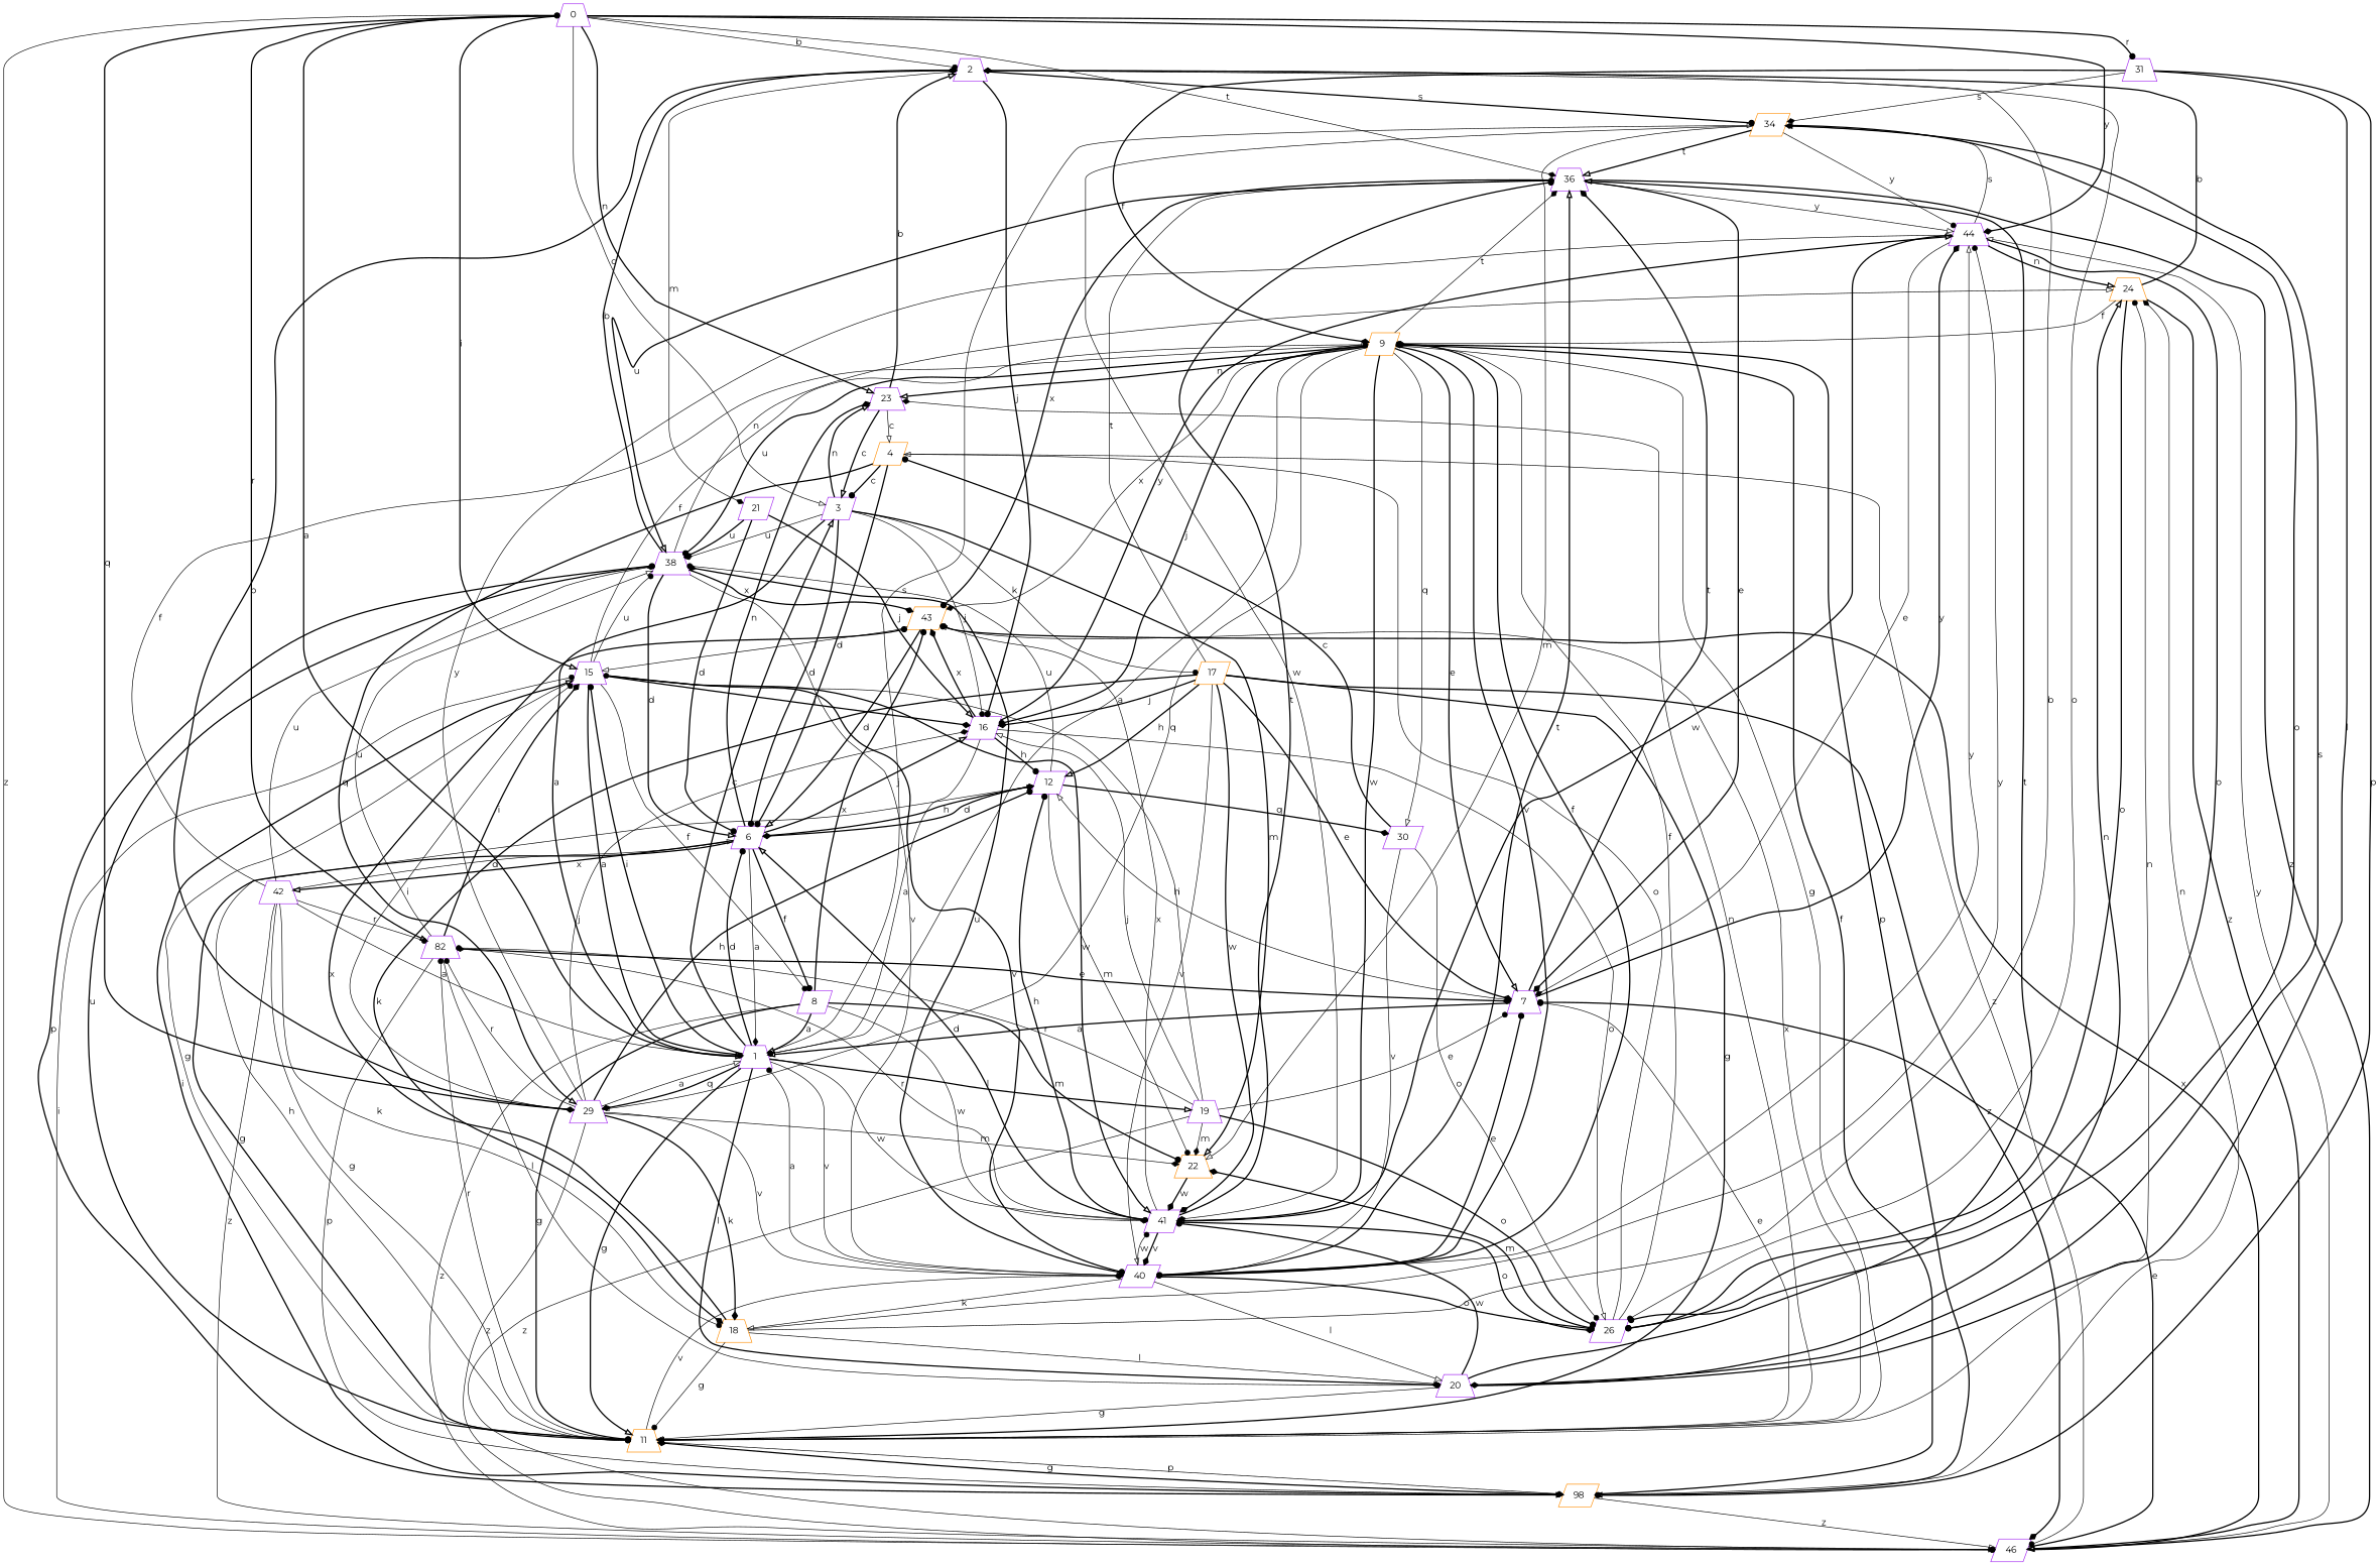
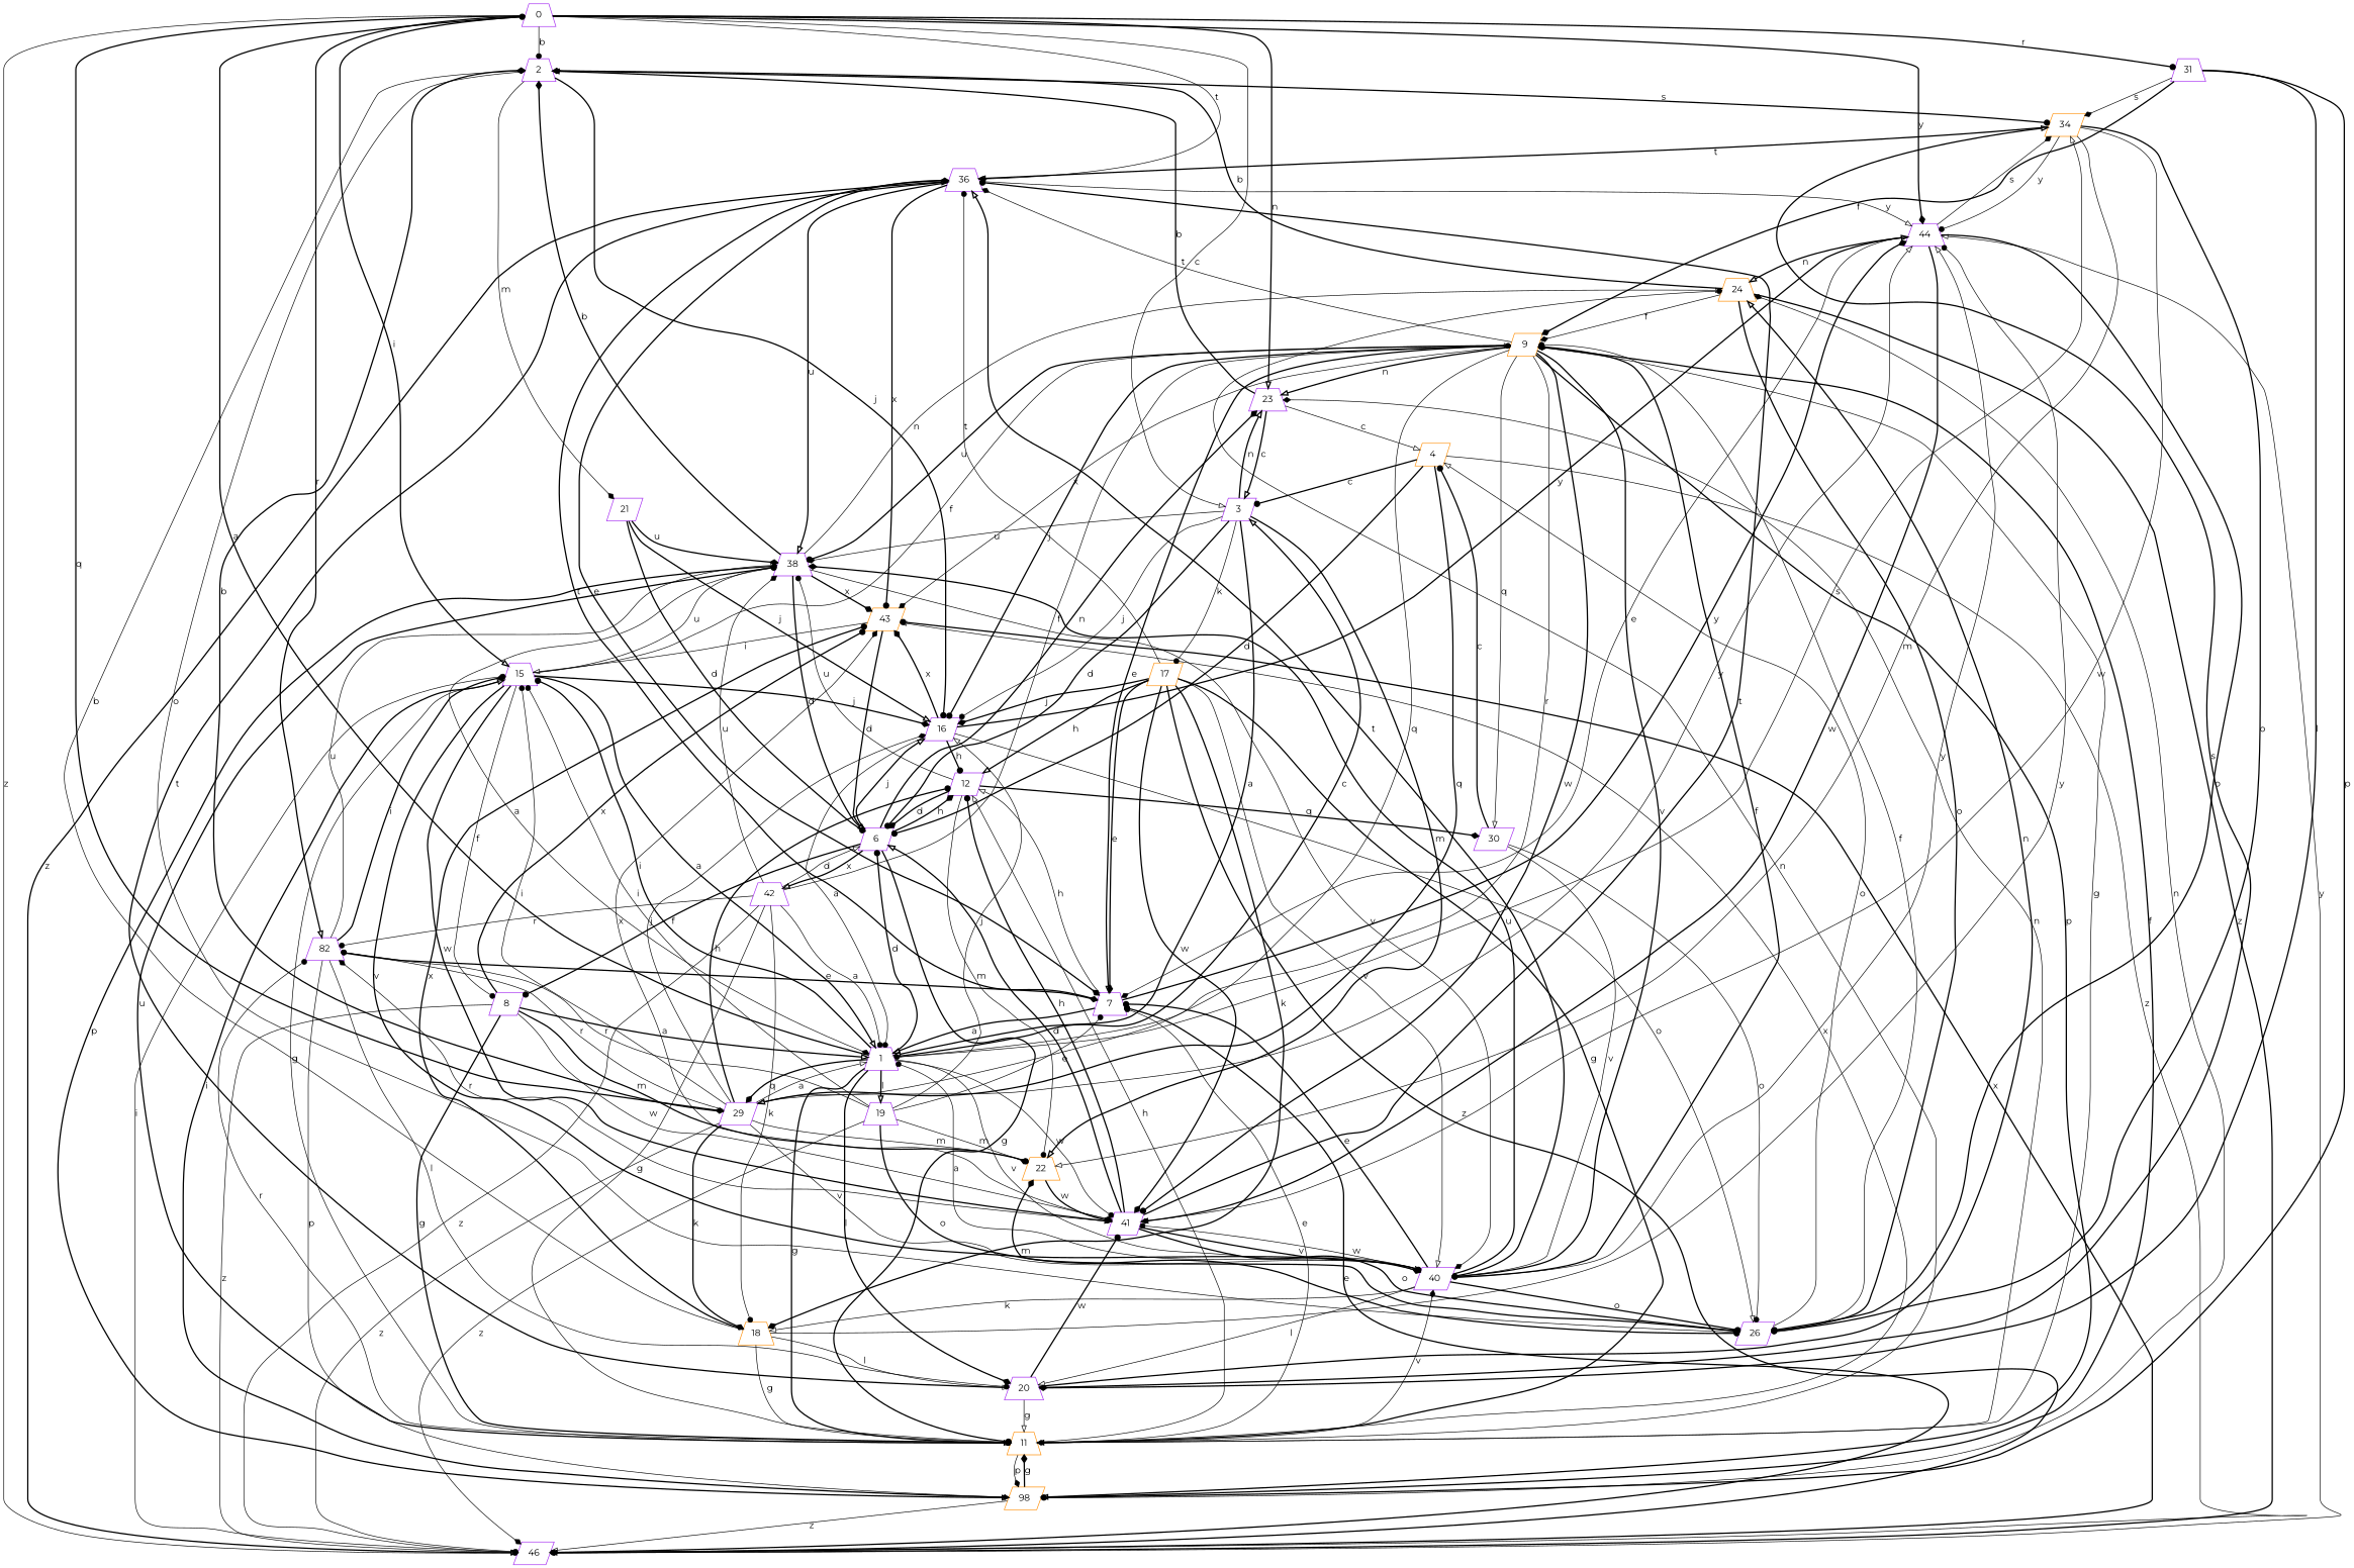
  strict digraph {
    fontname=Montserrat
    node [color=purple fontname=Montserrat shape=trapezium]
    edge [arrowhead=dot fontname=Montserrat style=bold]
    0
    2
    3 [shape=parallelogram]
    15
    23
-   29
+   29 [shape=parallelogram]
    31
    n8 [label=82]
    36
    44
    46 [shape=parallelogram]
    34 [color=darkorange shape=parallelogram]
    16 [shape=parallelogram]
    21 [shape=parallelogram]
    26 [shape=parallelogram]
    1
    6 [shape=parallelogram]
    17 [color=darkorange shape=parallelogram]
    22 [color=darkorange]
    38
    11 [color=darkorange]
    40 [shape=parallelogram]
    41 [shape=parallelogram]
    8 [shape=parallelogram]
    9 [color=darkorange shape=parallelogram]
    4 [color=darkorange shape=parallelogram]
    12 [shape=parallelogram]
    18 [color=darkorange]
    20
    n30 [color=darkorange label=98 shape=parallelogram]
    7
    43 [color=darkorange shape=parallelogram]
    24 [color=darkorange]
    19
    42
    30 [shape=parallelogram]
    0 -> 2 [label=b style=solid]
    0 -> 3 [arrowhead=onormal label=c style=solid]
    0 -> 15 [arrowhead=onormal label=i]
    0 -> 23 [arrowhead=onormal label=n]
    0 -> 29 [arrowhead=diamond label=q]
    0 -> 31 [label=r]
    0 -> n8 [arrowhead=onormal label=r]
    0 -> 36 [arrowhead=diamond label=t style=solid]
    0 -> 44 [arrowhead=diamond label=y]
    0 -> 46 [label=z style=solid]
    2 -> 34 [label=s]
    2 -> 16 [label=j]
    2 -> 21 [arrowhead=diamond label=m style=solid]
    2 -> 26 [label=o style=solid]
    3 -> 23 [arrowhead=onormal label=n]
    3 -> 16 [label=j style=solid]
    3 -> 1 [arrowhead=onormal label=a]
    3 -> 6 [label=d]
    3 -> 17 [label=k style=solid]
    3 -> 22 [arrowhead=onormal label=m]
    3 -> 38 [arrowhead=diamond label=u style=solid]
    15 -> 16 [arrowhead=diamond label=j]
    15 -> 1 [arrowhead=onormal label=a]
    15 -> 38 [label=u style=solid]
    15 -> 11 [label=g style=solid]
    15 -> 40 [label=v]
    15 -> 41 [arrowhead=onormal label=w]
    15 -> 8 [label=f style=solid]
    15 -> 9 [arrowhead=onormal label=f style=solid]
    23 -> 2 [arrowhead=onormal label=b]
    23 -> 3 [arrowhead=onormal label=c]
    23 -> 4 [arrowhead=onormal label=c style=solid]
    29 -> 2 [arrowhead=diamond label=b]
    29 -> 15 [label=i style=solid]
    29 -> n8 [label=r style=solid]
    29 -> 44 [arrowhead=onormal label=y style=solid]
    29 -> 46 [label=z style=solid]
    29 -> 16 [arrowhead=diamond label=j style=solid]
    29 -> 1 [arrowhead=onormal label=a style=solid]
    29 -> 22 [arrowhead=diamond label=m style=solid]
    29 -> 40 [arrowhead=onormal label=v style=solid]
    29 -> 12 [label=h]
    29 -> 18 [arrowhead=diamond label=k]
    31 -> 34 [arrowhead=diamond label=s style=solid]
    31 -> 9 [arrowhead=diamond label=f]
    31 -> 20 [arrowhead=diamond label=l]
    31 -> n30 [label=p]
    n8 -> 15 [arrowhead=diamond label=i]
    n8 -> 38 [arrowhead=onormal label=u style=solid]
    n8 -> 20 [label=l style=solid]
    n8 -> n30 [arrowhead=diamond label=p style=solid]
    n8 -> 7 [arrowhead=diamond label=e]
    36 -> 44 [arrowhead=onormal label=y style=solid]
    36 -> 46 [arrowhead=onormal label=z]
    36 -> 38 [arrowhead=onormal label=u]
    36 -> 7 [arrowhead=diamond label=e]
    36 -> 43 [label=x]
    44 -> 34 [arrowhead=diamond label=s style=solid]
    44 -> 26 [label=o]
    44 -> 41 [arrowhead=onormal label=w]
    44 -> 7 [arrowhead=diamond label=e style=solid]
    44 -> 24 [arrowhead=onormal label=n]
    46 -> 15 [label=i style=solid]
    46 -> 44 [arrowhead=onormal label=y style=solid]
    46 -> 7 [label=e]
    46 -> 43 [label=x]
    34 -> 36 [arrowhead=onormal label=t]
    34 -> 44 [label=y style=solid]
    34 -> 26 [label=o]
    34 -> 22 [arrowhead=onormal label=m style=solid]
    34 -> 41 [arrowhead=diamond label=w style=solid]
    16 -> 44 [arrowhead=onormal label=y]
    16 -> 26 [arrowhead=onormal label=o style=solid]
    16 -> 1 [label=a style=solid]
    16 -> 12 [label=h]
    16 -> 43 [arrowhead=diamond label=x]
    21 -> 16 [arrowhead=onormal label=j]
    21 -> 6 [label=d]
    21 -> 38 [arrowhead=diamond label=u]
    26 -> 22 [arrowhead=diamond label=m]
    26 -> 9 [label=f style=solid]
    26 -> 4 [arrowhead=onormal label=o style=solid]
    1 -> 0 [label=a]
    1 -> 3 [arrowhead=onormal label=c]
    1 -> 15 [label=i]
    1 -> 29 [arrowhead=diamond label=q]
    1 -> 34 [arrowhead=onormal label=s style=solid]
    1 -> 6 [label=d]
    1 -> 11 [arrowhead=onormal label=g]
    1 -> 40 [arrowhead=onormal label=v style=solid]
    1 -> 41 [label=w style=solid]
    1 -> 20 [arrowhead=diamond label=l]
    1 -> 19 [arrowhead=onormal label=l]
    6 -> 23 [arrowhead=diamond label=n]
    6 -> 16 [arrowhead=onormal label=j]
-   6 -> 1 [arrowhead=diamond label=a style=solid]
+   38 -> 1 [arrowhead=diamond label=a style=solid]
    6 -> 11 [label=g]
    6 -> 8 [label=f]
    6 -> 12 [arrowhead=diamond label=h]
    6 -> 42 [arrowhead=onormal label=x]
    17 -> 36 [label=t style=solid]
    17 -> 46 [arrowhead=diamond label=z]
    17 -> 16 [arrowhead=diamond label=j]
    17 -> 11 [arrowhead=onormal label=g]
    17 -> 40 [arrowhead=onormal label=v style=solid]
    17 -> 41 [arrowhead=diamond label=w]
    17 -> 12 [arrowhead=onormal label=h]
    17 -> 18 [arrowhead=diamond label=k]
    17 -> 7 [arrowhead=diamond label=e]
    22 -> 41 [arrowhead=diamond label=w]
    38 -> 2 [arrowhead=diamond label=b]
    38 -> 6 [arrowhead=onormal label=d]
    38 -> 40 [arrowhead=diamond label=v style=solid]
    38 -> n30 [arrowhead=onormal label=p]
    38 -> 43 [arrowhead=diamond label=x]
    38 -> 24 [arrowhead=onormal label=n style=solid]
    11 -> 23 [arrowhead=diamond label=n style=solid]
    11 -> n8 [label=r style=solid]
    11 -> 38 [label=u]
    11 -> 40 [arrowhead=diamond label=v style=solid]
    11 -> 12 [arrowhead=onormal label=h style=solid]
    11 -> n30 [arrowhead=diamond label=p style=solid]
    11 -> 7 [label=e style=solid]
    11 -> 43 [arrowhead=onormal label=x style=solid]
    11 -> 24 [label=n style=solid]
    40 -> 36 [arrowhead=onormal label=t]
    40 -> 44 [arrowhead=onormal label=y style=solid]
    40 -> 26 [label=o]
    40 -> 1 [label=a style=solid]
    40 -> 38 [arrowhead=diamond label=u]
    40 -> 41 [label=w style=solid]
    40 -> 9 [label=f]
    40 -> 18 [arrowhead=onormal label=k style=solid]
    40 -> 20 [arrowhead=onormal label=l style=solid]
    40 -> 7 [label=e]
    41 -> n8 [arrowhead=diamond label=r style=solid]
    41 -> 36 [label=t]
    41 -> 26 [arrowhead=diamond label=o]
    41 -> 6 [arrowhead=onormal label=d]
    41 -> 40 [arrowhead=diamond label=v]
    41 -> 12 [label=h]
    41 -> 43 [arrowhead=diamond label=x style=solid]
    8 -> 46 [arrowhead=onormal label=z style=solid]
    8 -> 1 [arrowhead=onormal label=a]
    8 -> 22 [label=m]
    8 -> 11 [label=g]
    8 -> 41 [arrowhead=diamond label=w style=solid]
    8 -> 43 [label=x]
    9 -> 23 [arrowhead=onormal label=n]
    9 -> 29 [arrowhead=onormal label=q style=solid]
    9 -> 36 [arrowhead=diamond label=t style=solid]
    9 -> 16 [label=j]
-   9 -> 1 [label=a style=solid]
+   9 -> 1 [label=r style=solid]
    9 -> 38 [label=u]
    9 -> 11 [arrowhead=diamond label=g style=solid]
    9 -> 40 [label=v]
    9 -> 41 [label=w]
    9 -> n30 [arrowhead=onormal label=p]
    9 -> 7 [arrowhead=onormal label=e]
    9 -> 43 [arrowhead=diamond label=x style=solid]
    9 -> 30 [arrowhead=onormal label=q style=solid]
    4 -> 3 [label=c]
    4 -> 29 [arrowhead=onormal label=q]
    4 -> 46 [label=z style=solid]
    4 -> 6 [label=d]
    12 -> 6 [arrowhead=diamond label=d]
    12 -> 22 [label=m style=solid]
    12 -> 38 [label=u style=solid]
    12 -> 30 [arrowhead=diamond label=q]
    18 -> 2 [arrowhead=diamond label=b style=solid]
    18 -> 44 [label=y style=solid]
    18 -> 11 [label=g style=solid]
    18 -> 20 [arrowhead=onormal label=l style=solid]
    18 -> 43 [label=x]
    20 -> 36 [arrowhead=onormal label=t]
    20 -> 34 [arrowhead=onormal label=s]
    20 -> 11 [arrowhead=onormal label=g style=solid]
    20 -> 41 [label=w]
    20 -> 24 [arrowhead=onormal label=n]
    n30 -> 15 [arrowhead=onormal label=i]
    n30 -> 46 [arrowhead=onormal label=z style=solid]
    n30 -> 11 [arrowhead=diamond label=g]
    n30 -> 9 [arrowhead=diamond label=f]
    n30 -> 24 [arrowhead=diamond label=n style=solid]
    7 -> 36 [arrowhead=diamond label=t]
    7 -> 44 [arrowhead=diamond label=y]
    7 -> 1 [arrowhead=onormal label=a]
    7 -> 12 [arrowhead=onormal label=h style=solid]
    43 -> 15 [arrowhead=onormal label=i style=solid]
    43 -> 6 [arrowhead=onormal label=d]
    24 -> 2 [arrowhead=diamond label=b]
    24 -> 46 [arrowhead=onormal label=z]
    24 -> 26 [label=o]
    24 -> 9 [arrowhead=diamond label=f style=solid]
    19 -> 15 [label=i style=solid]
    19 -> n8 [label=r style=solid]
    19 -> 46 [arrowhead=diamond label=z style=solid]
    19 -> 16 [arrowhead=onormal label=j style=solid]
    19 -> 26 [label=o]
    19 -> 22 [arrowhead=diamond label=m style=solid]
    19 -> 7 [label=e style=solid]
    42 -> n8 [label=r style=solid]
    42 -> 46 [arrowhead=onormal label=z style=solid]
    42 -> 1 [label=a style=solid]
    42 -> 6 [arrowhead=onormal label=d style=solid]
    42 -> 38 [arrowhead=diamond label=u style=solid]
    42 -> 11 [label=g style=solid]
    42 -> 9 [label=f style=solid]
    42 -> 18 [label=k style=solid]
    30 -> 26 [label=o style=solid]
    30 -> 40 [label=v style=solid]
    30 -> 4 [label=c]
  }
